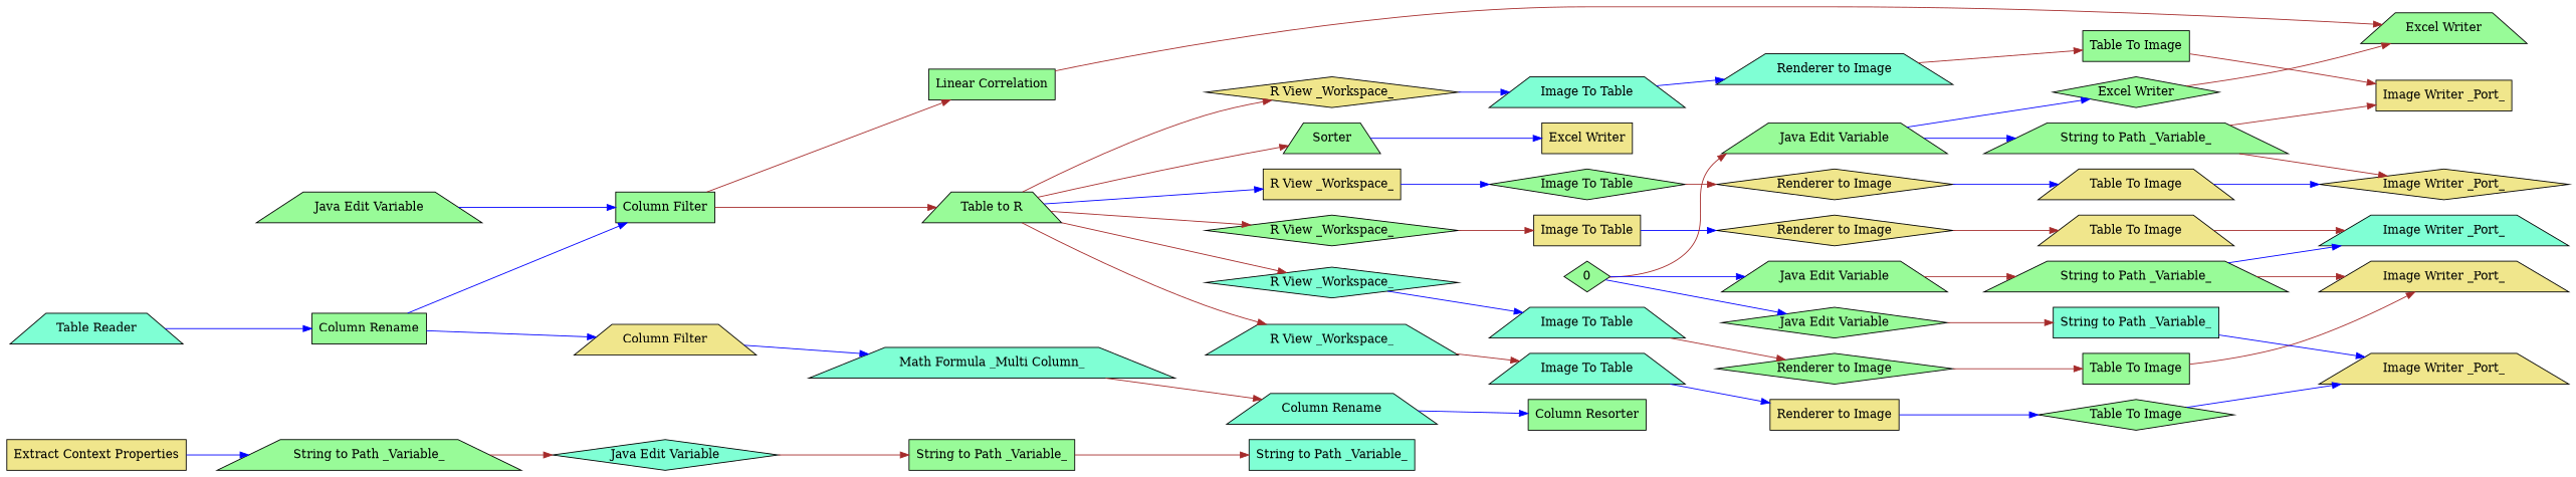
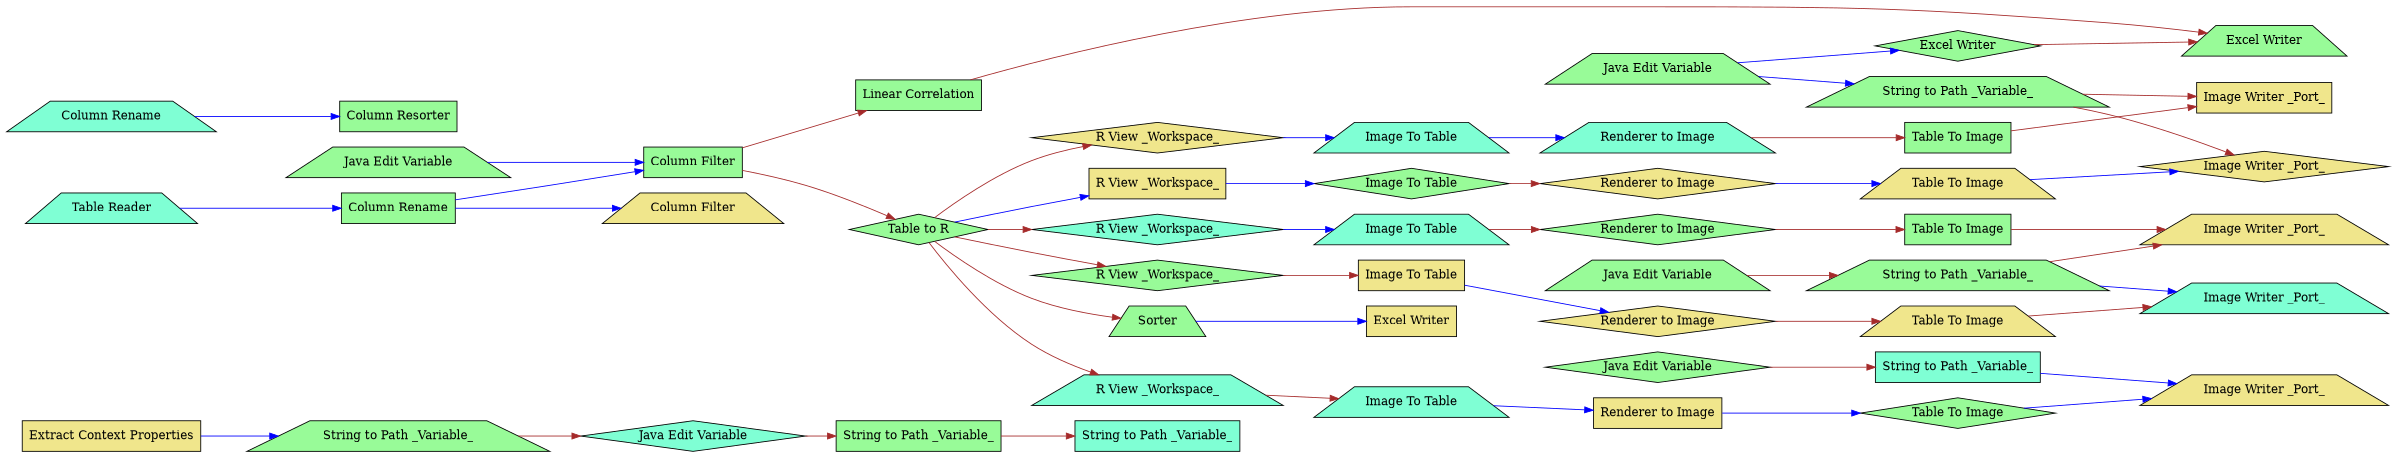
  digraph {
    rankdir=LR
    node [fillcolor=palegreen shape=trapezium style=filled]
    edge [color=brown]
    n1 [fillcolor=khaki label="Extract Context Properties" shape=box]
    n2 [label="String to Path _Variable_"]
    n3 [fillcolor=aquamarine label="Java Edit Variable" shape=diamond]
    n4 [label="String to Path _Variable_" shape=box]
    n5 [fillcolor=aquamarine label="String to Path _Variable_" shape=box]
    n6 [label="Java Edit Variable"]
    n7 [label="Column Filter" shape=box]
-   n8 [label="Table to R"]
+   n8 [label="Table to R" shape=diamond]
    n9 [label="Linear Correlation" shape=box]
    n10 [fillcolor=khaki label="R View _Workspace_" shape=diamond]
    n11 [fillcolor=khaki label="R View _Workspace_" shape=box]
    n12 [label="R View _Workspace_" shape=diamond]
    n13 [fillcolor=aquamarine label="R View _Workspace_" shape=diamond]
    n14 [fillcolor=aquamarine label="R View _Workspace_"]
    n15 [label=Sorter]
    n16 [label="Excel Writer"]
    n17 [label="Image To Table" shape=diamond]
    n18 [fillcolor=khaki label="Renderer to Image" shape=diamond]
    n19 [fillcolor=khaki label="Table To Image"]
    n20 [fillcolor=khaki label="Image Writer _Port_" shape=diamond]
    n21 [fillcolor=aquamarine label="Image To Table"]
    n22 [fillcolor=khaki label="Image To Table" shape=box]
    n23 [fillcolor=aquamarine label="Image To Table"]
    n24 [fillcolor=aquamarine label="Image To Table"]
    n25 [fillcolor=aquamarine label="Renderer to Image"]
    n26 [fillcolor=khaki label="Excel Writer" shape=box]
    n27 [label="Java Edit Variable"]
    n28 [label="Excel Writer" shape=diamond]
    n29 [label="String to Path _Variable_"]
    n30 [fillcolor=khaki label="Image Writer _Port_" shape=box]
    n31 [fillcolor=aquamarine label="Table Reader"]
    n32 [label="Column Rename" shape=box]
    n33 [fillcolor=khaki label="Column Filter"]
-   n34 [fillcolor=aquamarine label="Math Formula _Multi Column_"]
    n35 [fillcolor=aquamarine label="Column Rename"]
    n36 [label="Column Resorter" shape=box]
    n37 [label="Table To Image" shape=box]
    n38 [label="Java Edit Variable"]
    n39 [label="String to Path _Variable_"]
    n40 [fillcolor=aquamarine label="Image Writer _Port_"]
    n41 [fillcolor=khaki label="Image Writer _Port_"]
    n42 [fillcolor=khaki label="Renderer to Image" shape=diamond]
    n43 [label="Renderer to Image" shape=diamond]
    n44 [fillcolor=khaki label="Table To Image"]
    n45 [label="Table To Image" shape=box]
    n46 [fillcolor=khaki label="Renderer to Image" shape=box]
    n47 [label="Table To Image" shape=diamond]
    n48 [fillcolor=khaki label="Image Writer _Port_"]
    n49 [label="Java Edit Variable" shape=diamond]
    n50 [fillcolor=aquamarine label="String to Path _Variable_" shape=box]
-   0 [shape=diamond]
    n1 -> n2 [color=blue]
    n2 -> n3
    n3 -> n4
    n4 -> n5
    n6 -> n7 [color=blue]
    n7 -> n8
    n7 -> n9
    n8 -> n10
    n8 -> n11 [color=blue]
    n8 -> n12
    n8 -> n13
    n8 -> n14
    n8 -> n15
    n9 -> n16
    n10 -> n21 [color=blue]
    n11 -> n17 [color=blue]
    n12 -> n22
    n13 -> n23 [color=blue]
    n14 -> n24
    n15 -> n26 [color=blue]
    n17 -> n18
    n18 -> n19 [color=blue]
    n19 -> n20 [color=blue]
    n21 -> n25 [color=blue]
    n22 -> n42 [color=blue]
    n23 -> n43
    n24 -> n46 [color=blue]
    n25 -> n37
    n27 -> n28 [color=blue]
    n27 -> n29 [color=blue]
    n28 -> n16
    n29 -> n20
    n29 -> n30
    n31 -> n32 [color=blue]
    n32 -> n7 [color=blue]
    n32 -> n33 [color=blue]
-   n33 -> n34 [color=blue]
-   n34 -> n35
    n35 -> n36 [color=blue]
    n37 -> n30
    n38 -> n39
    n39 -> n40 [color=blue]
    n39 -> n41
    n42 -> n44
    n43 -> n45
    n44 -> n40
    n45 -> n41
    n46 -> n47 [color=blue]
    n47 -> n48 [color=blue]
    n49 -> n50
    n50 -> n48 [color=blue]
-   0 -> n27
-   0 -> n38 [color=blue]
-   0 -> n49 [color=blue]
  }
